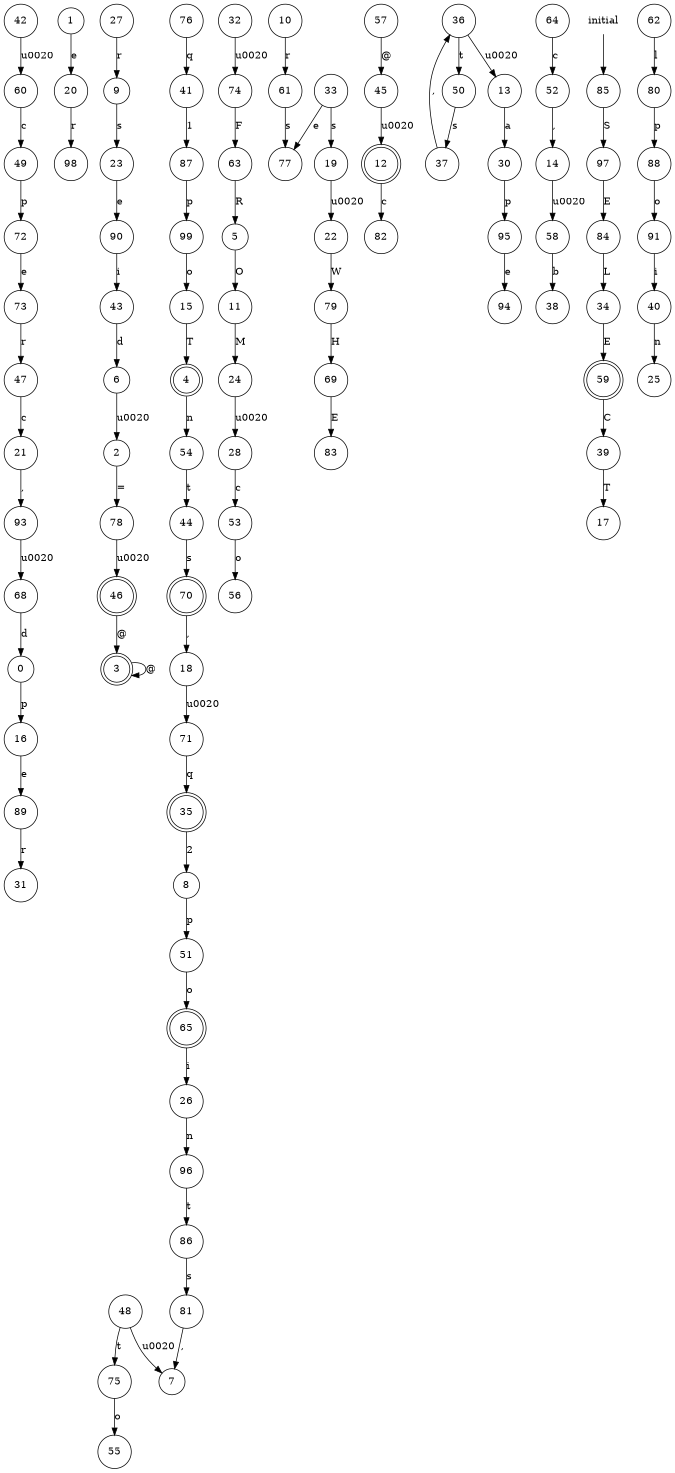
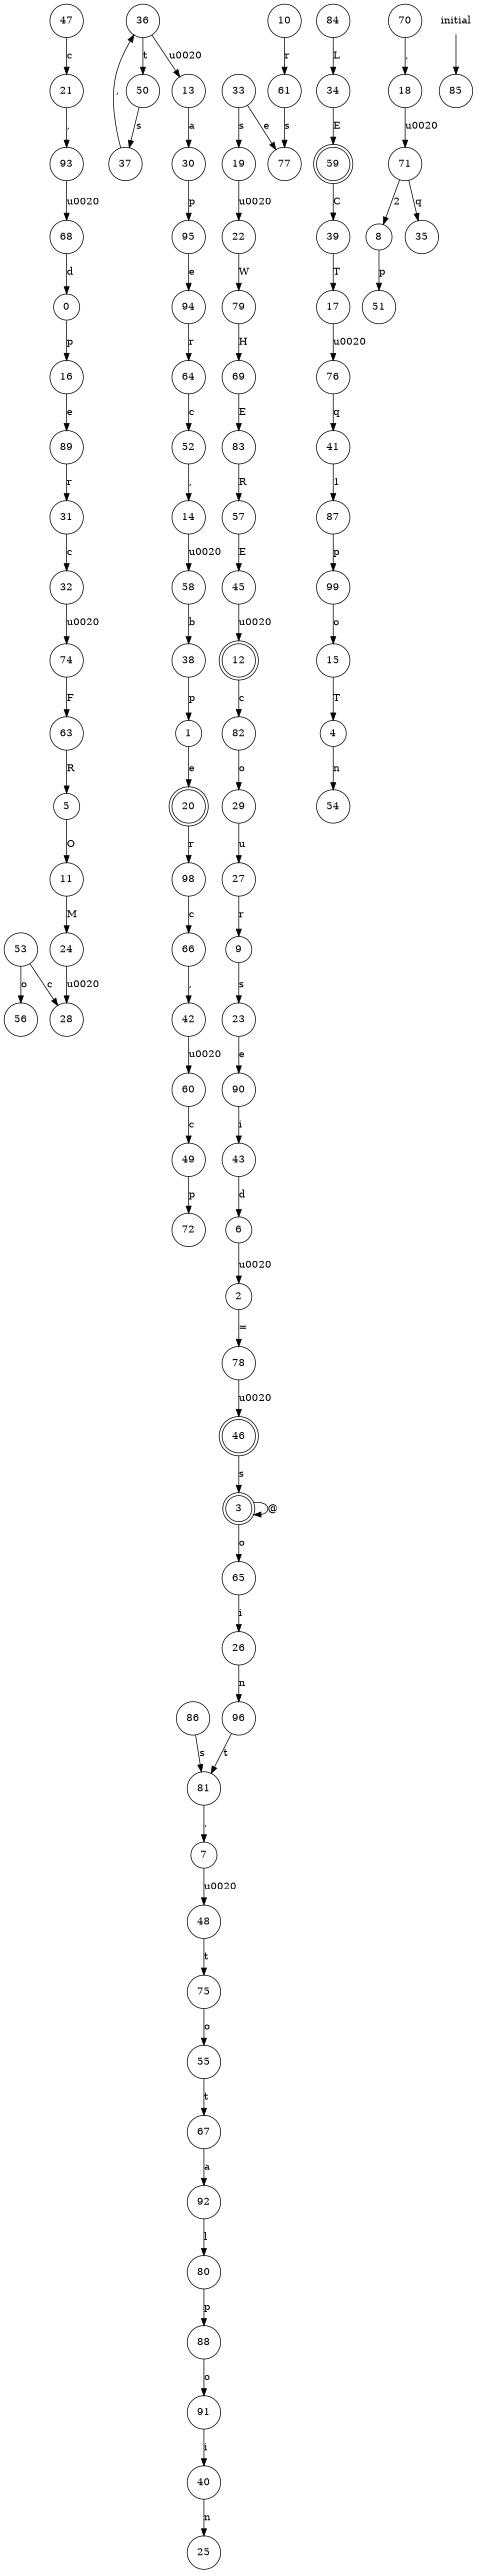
  digraph {
    rankdir=TB
    node [shape=circle]
    0
    16
    89
    31
    1
-   20
+   20 [shape=doublecircle]
    98
+   66
    2
    78
    46 [shape=doublecircle]
    3 [shape=doublecircle]
-   4 [shape=doublecircle]
+   4
    54
-   44
-   70 [shape=doublecircle]
+   70
    5
    11
    24
    28
    6
    7
    48
    75
    55
    8
    51
-   65 [shape=doublecircle]
+   65
    26
    9
    23
    90
    43
    10
    61
    77
    53
    12 [shape=doublecircle]
    82
+   29
    27
    13
    30
    95
    94
    14
    58
    38
    15
    32
    17
    76
    41
    87
    18
    71
-   35 [shape=doublecircle]
+   35
    19
    22
    79
    69
    42
    21
    93
    68
    83
    56
    50
    37
    36
    96
    86
    81
    64
    74
    63
    33
    59 [shape=doublecircle]
    34
    39
    40
    25
    n83 [label=99]
    60
    49
    72
    45
    47
-   73
+   67
    52
-   62
+   62 [label=92]
    80
    57
    88
    91
    84
    85
-   97
    initial [shape=plaintext]
    0 -> 16 [label=p]
    16 -> 89 [label=e]
    89 -> 31 [label=r]
+   31 -> 32 [label=c]
    1 -> 20 [label=e]
    20 -> 98 [label=r]
+   98 -> 66 [label=c]
+   66 -> 42 [label=","]
    2 -> 78 [label="="]
    78 -> 46 [label="\u0020"]
-   46 -> 3 [label="@"]
+   46 -> 3 [label=s]
    3 -> 3 [label="@"]
    4 -> 54 [label=n]
-   54 -> 44 [label=t]
-   44 -> 70 [label=s]
    70 -> 18 [label=","]
    5 -> 11 [label=O]
    11 -> 24 [label=M]
    24 -> 28 [label="\u0020"]
-   28 -> 53 [label=c]
+   53 -> 28 [label=c]
    6 -> 2 [label="\u0020"]
-   48 -> 7 [label="\u0020"]
+   7 -> 48 [label="\u0020"]
    48 -> 75 [label=t]
    75 -> 55 [label=o]
+   55 -> 67 [label=t]
    8 -> 51 [label=p]
-   51 -> 65 [label=o]
+   3 -> 65 [label=o]
    65 -> 26 [label=i]
    26 -> 96 [label=n]
    9 -> 23 [label=s]
    23 -> 90 [label=e]
    90 -> 43 [label=i]
    43 -> 6 [label=d]
    10 -> 61 [label=r]
    61 -> 77 [label=s]
    53 -> 56 [label=o]
    12 -> 82 [label=c]
+   82 -> 29 [label=o]
+   29 -> 27 [label=u]
    27 -> 9 [label=r]
    13 -> 30 [label=a]
    30 -> 95 [label=p]
    95 -> 94 [label=e]
+   94 -> 64 [label=r]
    14 -> 58 [label="\u0020"]
    58 -> 38 [label=b]
+   38 -> 1 [label=p]
    15 -> 4 [label=T]
    32 -> 74 [label="\u0020"]
+   17 -> 76 [label="\u0020"]
    76 -> 41 [label=q]
    41 -> 87 [label=1]
    87 -> n83 [label=p]
    18 -> 71 [label="\u0020"]
    71 -> 35 [label=q]
-   35 -> 8 [label=2]
+   71 -> 8 [label=2]
    19 -> 22 [label="\u0020"]
    22 -> 79 [label=W]
    79 -> 69 [label=H]
    69 -> 83 [label=E]
    42 -> 60 [label="\u0020"]
    21 -> 93 [label=","]
    93 -> 68 [label="\u0020"]
    68 -> 0 [label=d]
+   83 -> 57 [label=R]
    50 -> 37 [label=s]
    37 -> 36 [label=","]
    36 -> 13 [label="\u0020"]
    36 -> 50 [label=t]
-   96 -> 86 [label=t]
+   96 -> 81 [label=t]
    86 -> 81 [label=s]
    81 -> 7 [label=","]
    64 -> 52 [label=c]
    74 -> 63 [label=F]
    63 -> 5 [label=R]
    33 -> 77 [label=e]
    33 -> 19 [label=s]
    59 -> 39 [label=C]
    34 -> 59 [label=E]
    39 -> 17 [label=T]
    40 -> 25 [label=n]
    n83 -> 15 [label=o]
    60 -> 49 [label=c]
    49 -> 72 [label=p]
-   72 -> 73 [label=e]
    45 -> 12 [label="\u0020"]
    47 -> 21 [label=c]
-   73 -> 47 [label=r]
+   67 -> 62 [label=a]
    52 -> 14 [label=","]
    62 -> 80 [label=l]
    80 -> 88 [label=p]
-   57 -> 45 [label="@"]
+   57 -> 45 [label=E]
    88 -> 91 [label=o]
    91 -> 40 [label=i]
    84 -> 34 [label=L]
-   85 -> 97 [label=S]
-   97 -> 84 [label=E]
    initial -> 85
  }
